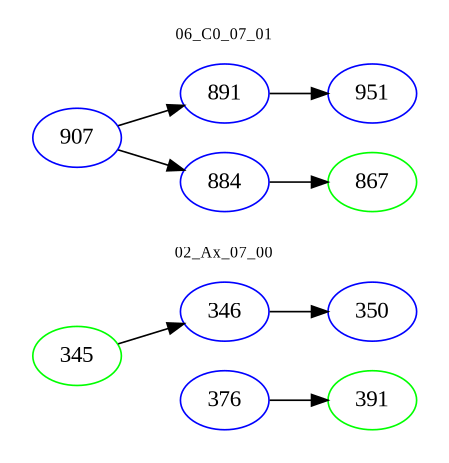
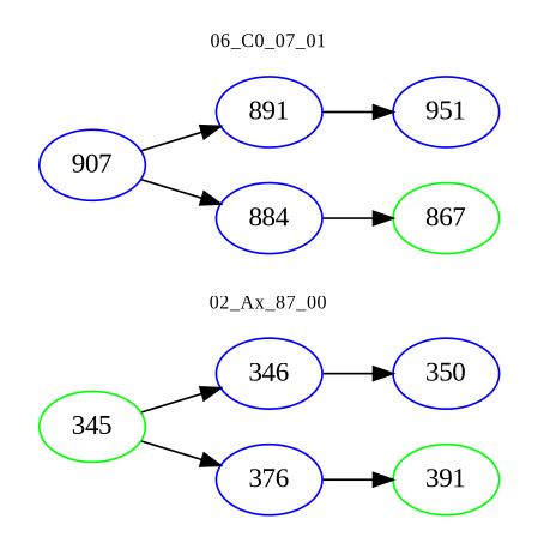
  digraph {
    fontname="Liberation Serif"
    rankdir=LR
    node [color=blue fontname="Liberation Serif"]
    edge [color=black fontname="Liberation Serif"]
    n1 [color=green label=345]
    n2 [label=376]
    n3 [label=346]
    n4 [color=green label=391]
    n5 [label=350]
    n6 [label=907]
    n7 [label=884]
    n8 [label=891]
    n9 [color=green label=867]
    n10 [label=951]
    subgraph cluster_1 {
      color=white
      fontsize=10
-     label="02_Ax_07_00"
+     label="02_Ax_87_00"
      n1
      n2
      n3
      n4
      n5
    }
    subgraph cluster_2 {
      color=white
      fontsize=10
      label="06_C0_07_01"
      n6
      n7
      n8
      n9
      n10
    }
+   n1 -> n2
    n1 -> n3
    n2 -> n4
    n3 -> n5
    n6 -> n7
    n6 -> n8
    n7 -> n9
    n8 -> n10
  }
